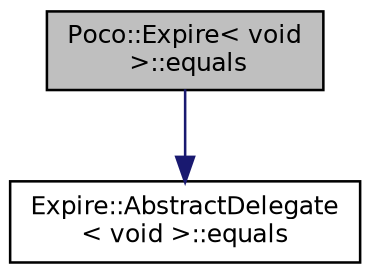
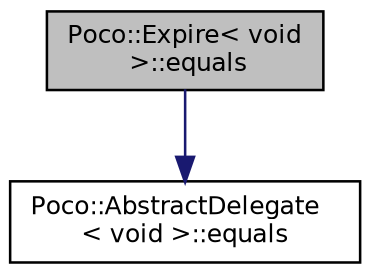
  digraph {
    rankdir=TB
    node [color=black fontname=Helvetica fontsize=10 shape=record style=filled]
    n1 [fillcolor=grey75 fontcolor=black height=0.2 label="Poco::Expire\< void\l \>::equals" width=0.4]
-   n2 [fillcolor=white height=0.2 label="Expire::AbstractDelegate\l\< void \>::equals" width=0.4]
+   n2 [fillcolor=white height=0.2 label="Poco::AbstractDelegate\l\< void \>::equals" width=0.4]
    n1 -> n2 [color=midnightblue fontname=Helvetica fontsize=10 labelfontname=Helvetica labelfontsize=10 style=solid]
  }
